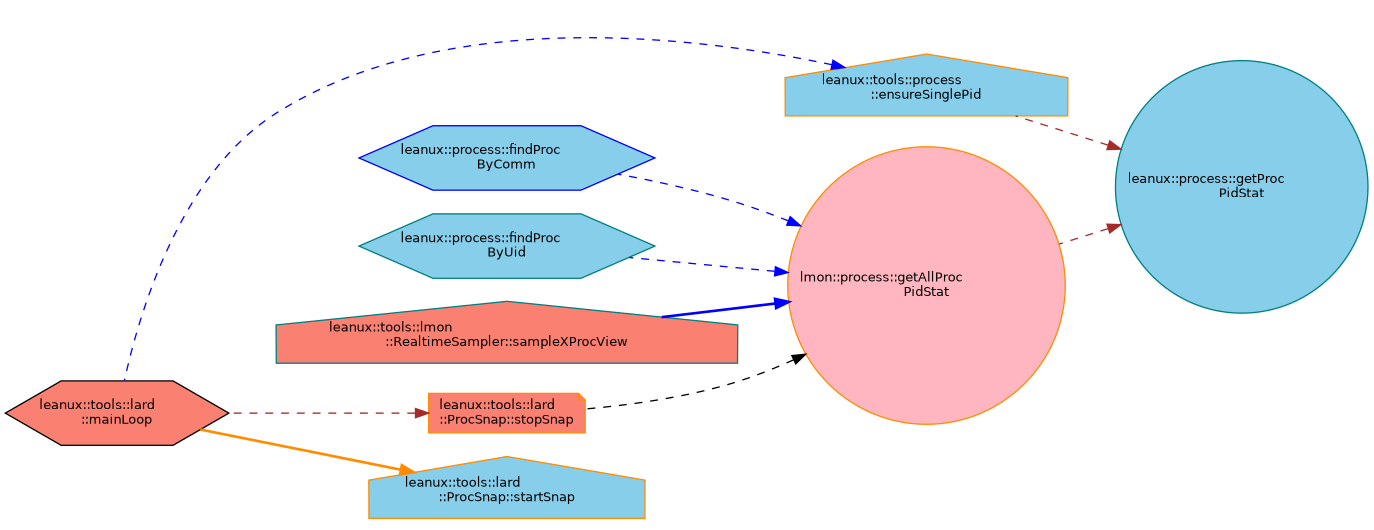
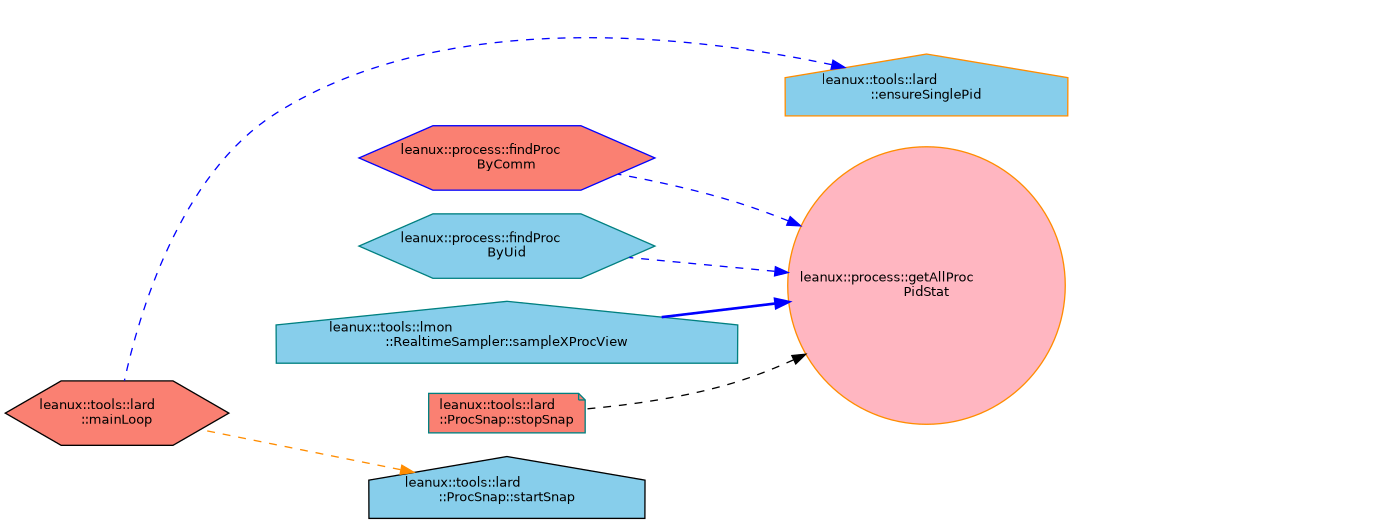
  digraph {
    rankdir=RL
    node [color=teal fillcolor=skyblue fontname=Helvetica fontsize=10 shape=house style=filled]
    edge [color=blue dir=back fontname=Helvetica fontsize=10 labelfontname=Helvetica labelfontsize=10 style=dashed]
-   n1 [fontcolor=black height=0.2 label="leanux::process::getProc\lPidStat" shape=circle width=0.4]
-   n2 [color=darkorange height=0.2 label="leanux::tools::process\l::ensureSinglePid" width=0.4]
-   n3 [color=darkorange fillcolor=lightpink height=0.2 label="lmon::process::getAllProc\lPidStat" shape=circle width=0.4]
+   n2 [color=darkorange height=0.2 label="leanux::tools::lard\l::ensureSinglePid" width=0.4]
+   n3 [color=darkorange fillcolor=lightpink height=0.2 label="leanux::process::getAllProc\lPidStat" shape=circle width=0.4]
    n4 [color=black fillcolor=salmon height=0.2 label="leanux::tools::lard\l::mainLoop" shape=hexagon width=0.4]
-   n5 [color=blue height=0.2 label="leanux::process::findProc\lByComm" shape=hexagon width=0.4]
+   n5 [color=blue fillcolor=salmon height=0.2 label="leanux::process::findProc\lByComm" shape=hexagon width=0.4]
    n6 [height=0.2 label="leanux::process::findProc\lByUid" shape=hexagon width=0.4]
-   n7 [fillcolor=salmon height=0.2 label="leanux::tools::lmon\l::RealtimeSampler::sampleXProcView" width=0.4]
-   n8 [color=darkorange fillcolor=salmon height=0.2 label="leanux::tools::lard\l::ProcSnap::stopSnap" shape=note width=0.4]
-   n9 [color=darkorange height=0.2 label="leanux::tools::lard\l::ProcSnap::startSnap" width=0.4]
-   n1 -> n2 [color=brown]
-   n1 -> n3 [color=brown]
+   n7 [height=0.2 label="leanux::tools::lmon\l::RealtimeSampler::sampleXProcView" width=0.4]
+   n8 [fillcolor=salmon height=0.2 label="leanux::tools::lard\l::ProcSnap::stopSnap" shape=note width=0.4]
+   n9 [color=black height=0.2 label="leanux::tools::lard\l::ProcSnap::startSnap" width=0.4]
    n2 -> n4
    n3 -> n5
    n3 -> n6
    n3 -> n7 [style=bold]
    n3 -> n8 [color=black]
-   n8 -> n4 [color=brown]
-   n9 -> n4 [color=darkorange style=bold]
+   n9 -> n4 [color=darkorange]
  }
